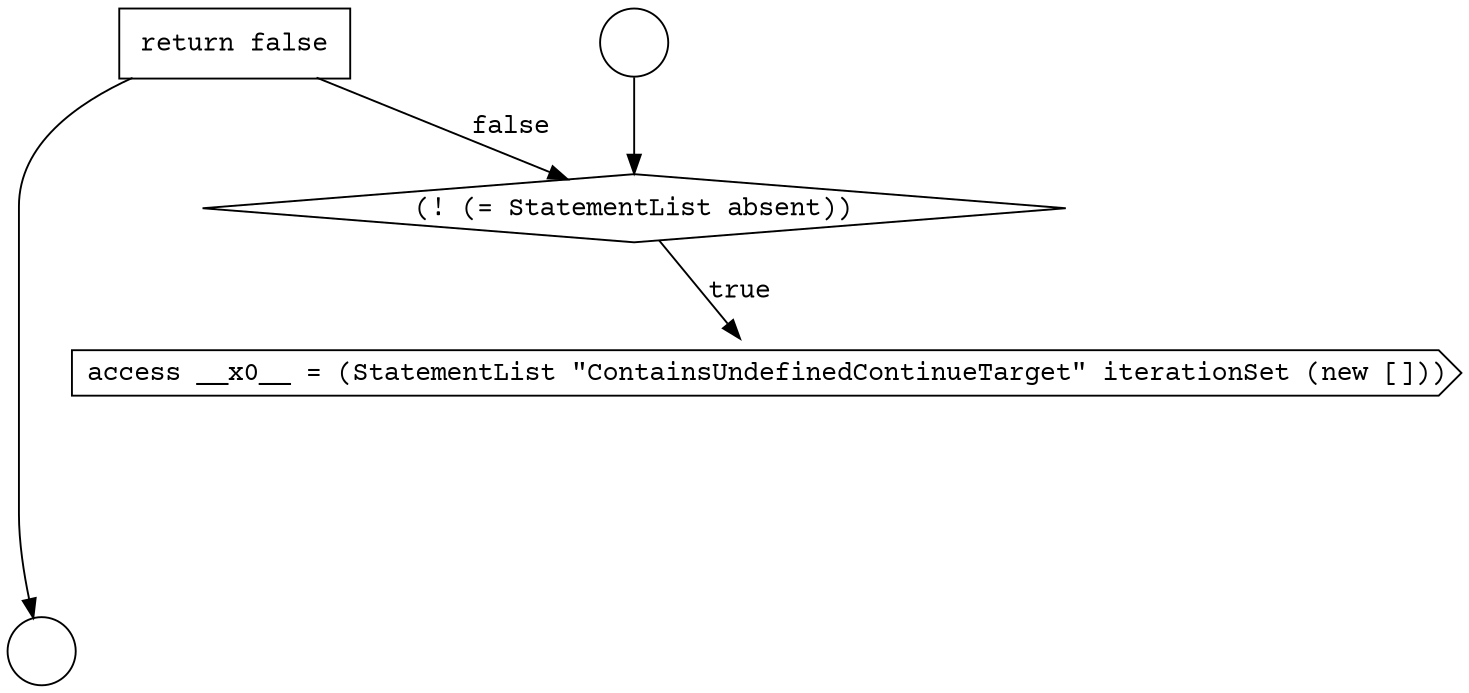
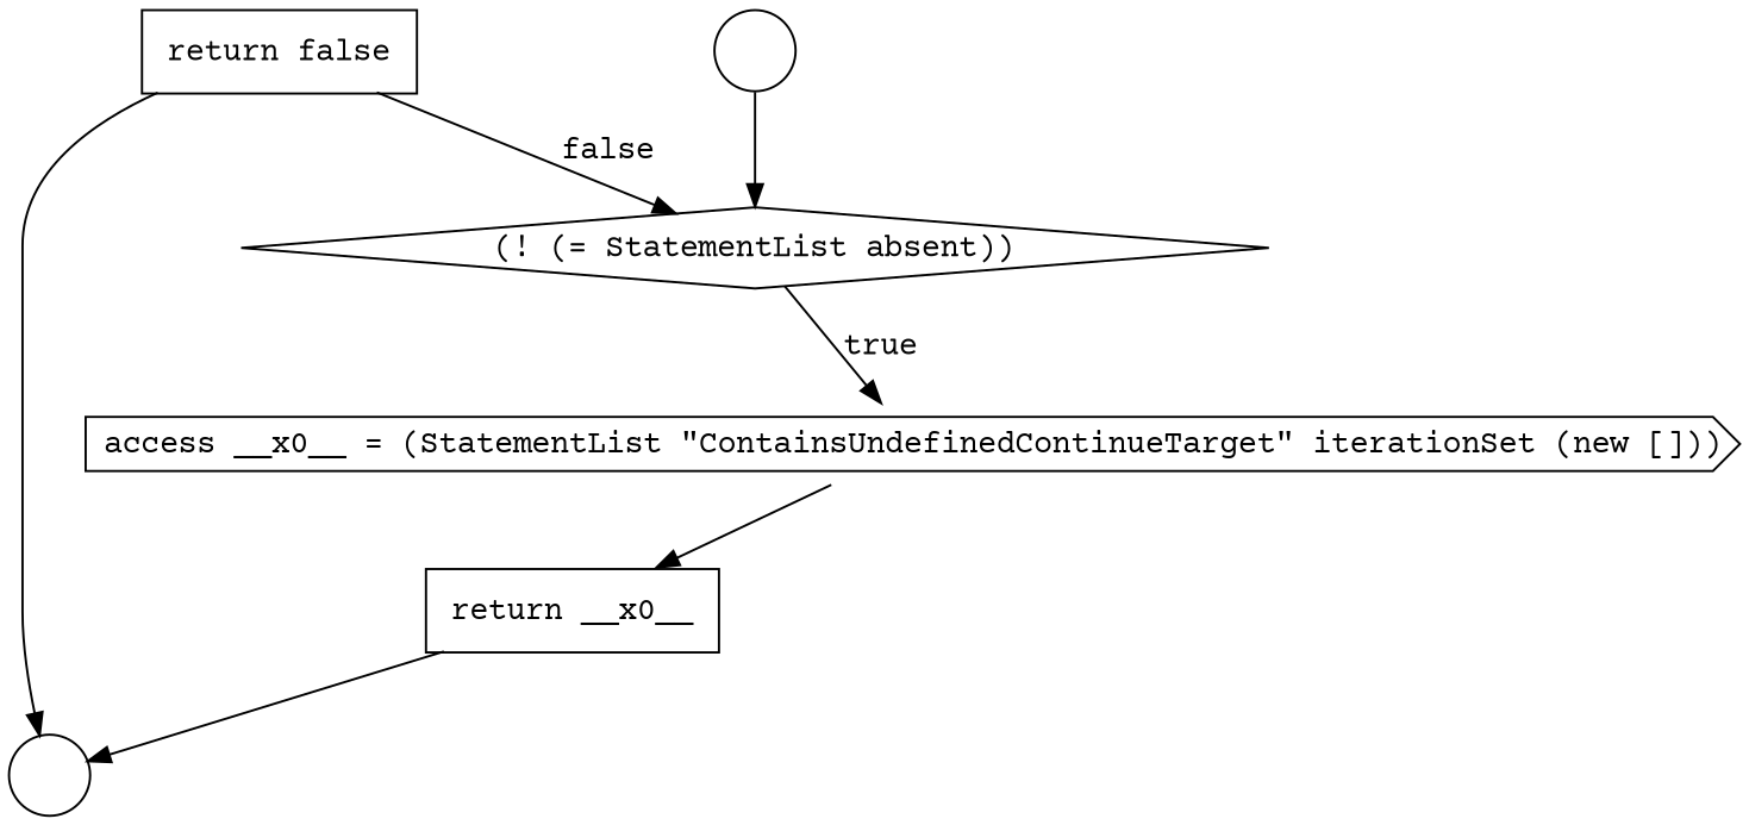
  digraph {
    fontname="Courier Prime"
    node [color=black fillcolor=white fontname="Courier Prime" shape=none style=filled]
    edge [color=black fontname="Courier Prime"]
    n1 [label=<<font color="black">access __x0__ = (StatementList &quot;ContainsUndefinedContinueTarget&quot; iterationSet (new []))</font>> shape=cds]
+   n2 [label=<<font color="black">     <table border="0" cellborder="1" cellspacing="0" cellpadding="10">       <tr><td align="left">return __x0__</td></tr>     </table>   </font>> margin=0]
    n3 [label=" " shape=circle]
    n4 [label=" " shape=circle]
    n5 [label=<<font color="black">(! (= StatementList absent))</font>> shape=diamond]
    n6 [label=<<font color="black">     <table border="0" cellborder="1" cellspacing="0" cellpadding="10">       <tr><td align="left">return false</td></tr>     </table>   </font>> margin=0]
+   n1 -> n2
+   n2 -> n3
    n4 -> n5
    n5 -> n1 [label=<<font color="black">true</font>>]
    n6 -> n3
    n6 -> n5 [label=<<font color="black">false</font>>]
  }
